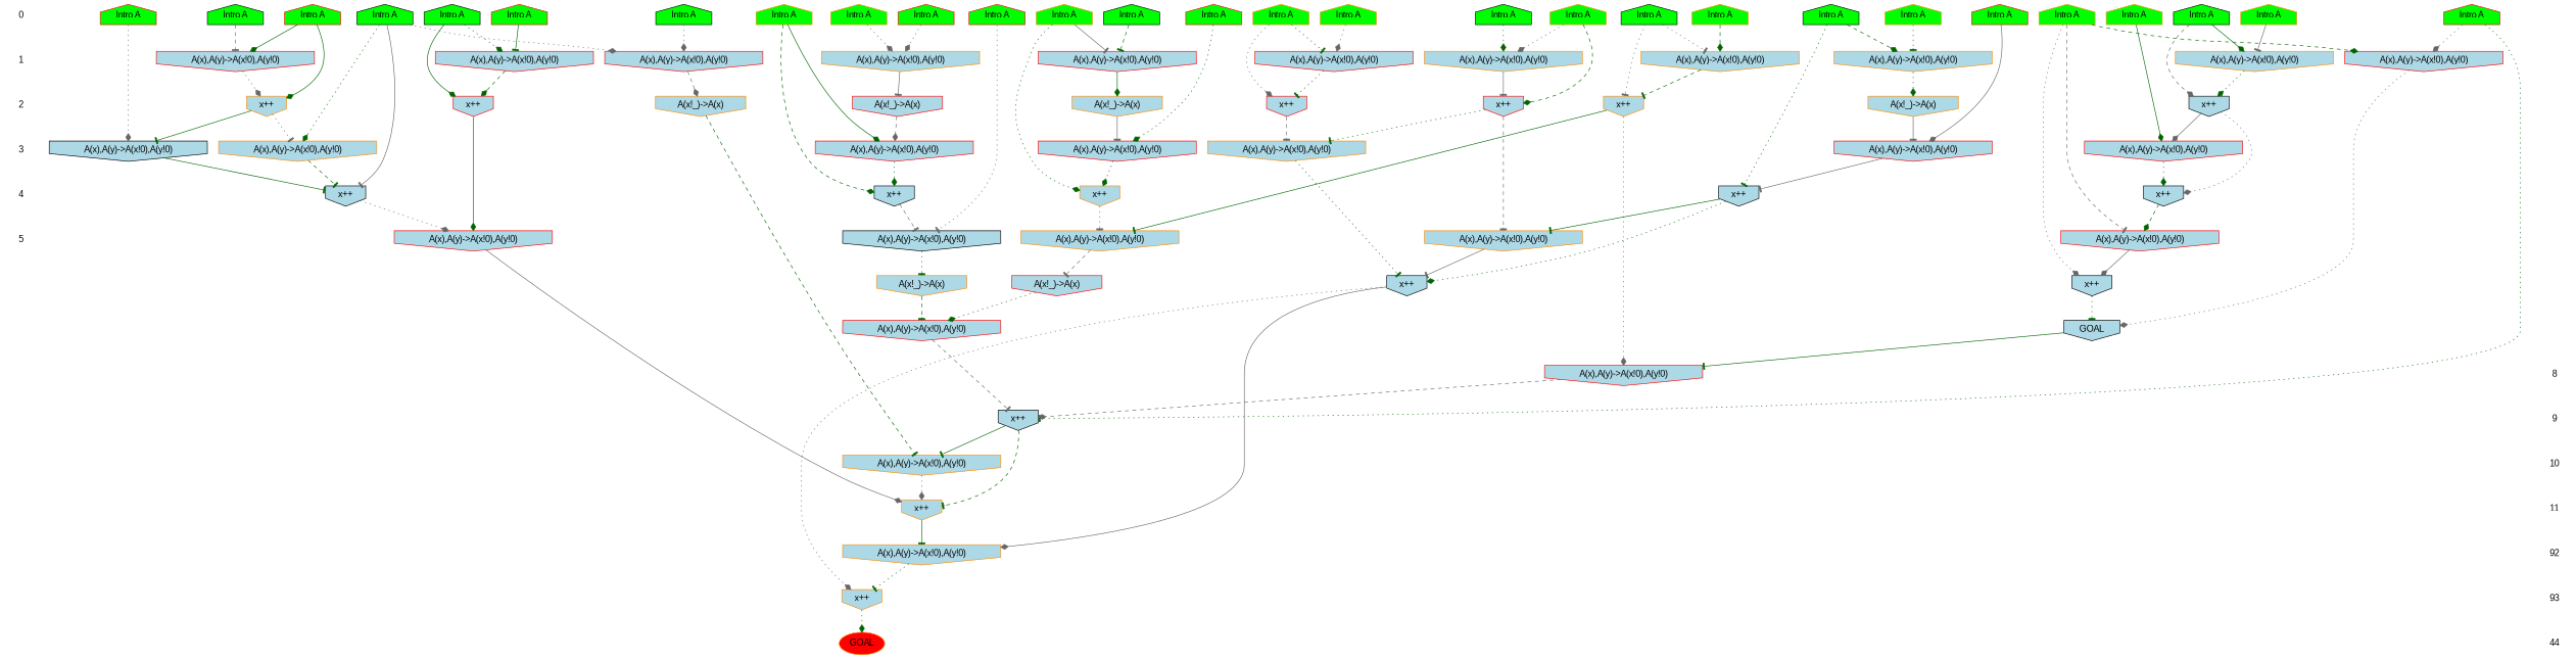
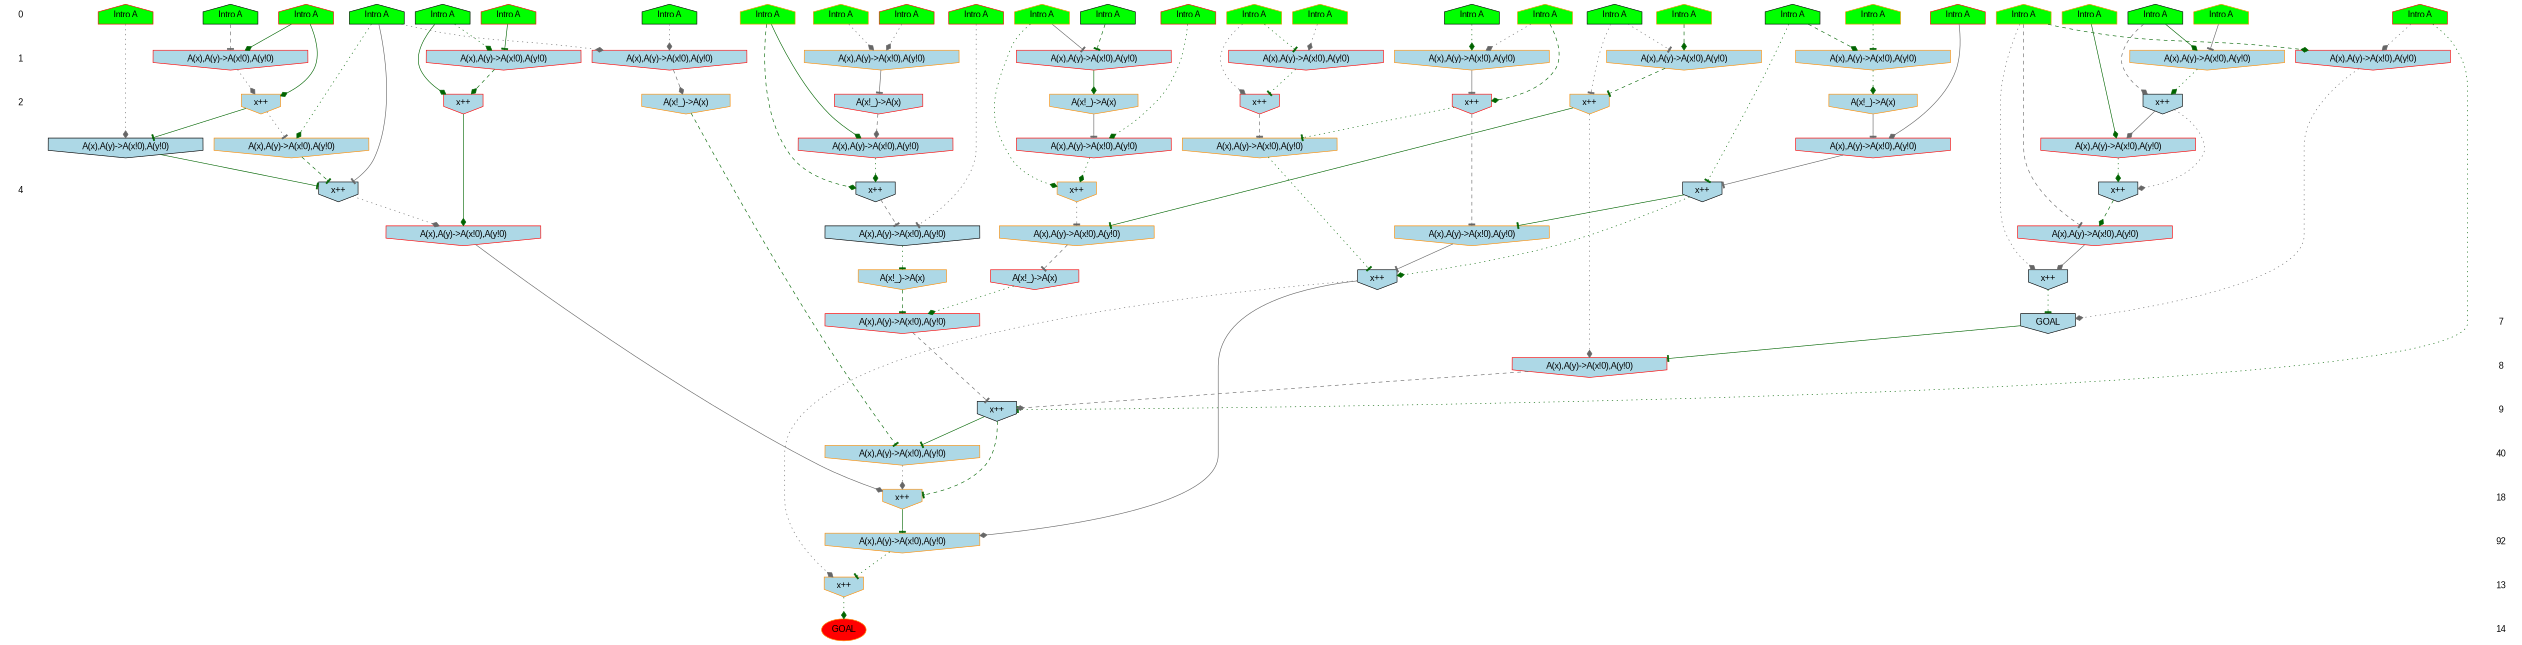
  digraph {
    fontname="Liberation Sans"
    ranksep=.5
    node [color=darkorange fontname="Liberation Sans" shape=invhouse fillcolor=lightblue style=filled]
    edge [fontname="Liberation Sans" style=dotted arrowhead=diamond color=darkgreen]
    0 [color=red shape=plaintext fillcolor="" style=""]
    n2 [fillcolor=green label="Intro A" shape=house]
    n3 [fillcolor=green label="Intro A" shape=house]
    n4 [color=black fillcolor=green label="Intro A" shape=house]
    n5 [color=red fillcolor=green label="Intro A" shape=house]
    n6 [color=black fillcolor=green label="Intro A" shape=house]
    n7 [color=black fillcolor=green label="Intro A" shape=house]
    n8 [fillcolor=green label="Intro A" shape=house]
    n9 [color=black fillcolor=green label="Intro A" shape=house]
    n10 [fillcolor=green label="Intro A" shape=house]
    n11 [fillcolor=green label="Intro A" shape=house]
    n12 [color=red fillcolor=green label="Intro A" shape=house]
    n13 [fillcolor=green label="Intro A" shape=house]
    n14 [fillcolor=green label="Intro A" shape=house]
    n15 [color=black fillcolor=green label="Intro A" shape=house]
    n16 [color=red fillcolor=green label="Intro A" shape=house]
    n17 [fillcolor=green label="Intro A" shape=house]
    n18 [color=black fillcolor=green label="Intro A" shape=house]
    n19 [color=red fillcolor=green label="Intro A" shape=house]
    n20 [fillcolor=green label="Intro A" shape=house]
    n21 [color=black fillcolor=green label="Intro A" shape=house]
    n22 [color=red fillcolor=green label="Intro A" shape=house]
    n23 [color=red fillcolor=green label="Intro A" shape=house]
    n24 [color=red fillcolor=green label="Intro A" shape=house]
    n25 [fillcolor=green label="Intro A" shape=house]
    n26 [fillcolor=green label="Intro A" shape=house]
    n27 [color=red fillcolor=green label="Intro A" shape=house]
    n28 [color=black fillcolor=green label="Intro A" shape=house]
    n29 [color=black fillcolor=green label="Intro A" shape=house]
    1 [color=red shape=plaintext fillcolor="" style=""]
    n31 [label="A(x),A(y)->A(x!0),A(y!0)"]
    n32 [color=red label="A(x),A(y)->A(x!0),A(y!0)"]
    n33 [color=red label="A(x),A(y)->A(x!0),A(y!0)"]
    n34 [label="A(x),A(y)->A(x!0),A(y!0)"]
    n35 [color=red label="A(x),A(y)->A(x!0),A(y!0)"]
    n36 [label="A(x),A(y)->A(x!0),A(y!0)"]
    n37 [color=red label="A(x),A(y)->A(x!0),A(y!0)"]
    n38 [label="A(x),A(y)->A(x!0),A(y!0)"]
    n39 [color=red label="A(x),A(y)->A(x!0),A(y!0)"]
    n40 [color=red label="A(x),A(y)->A(x!0),A(y!0)"]
    n41 [label="A(x),A(y)->A(x!0),A(y!0)"]
    2 [color=red shape=plaintext fillcolor="" style=""]
    n43 [color=red label="A(x!_)->A(x)"]
    n44 [label="x++"]
    n45 [label="A(x!_)->A(x)"]
    n46 [label="x++"]
    n47 [label="A(x!_)->A(x)"]
    n48 [color=red label="x++"]
    n49 [color=black label="x++"]
    n50 [color=red label="x++"]
    n51 [label="A(x!_)->A(x)"]
    n52 [color=red label="x++"]
-   3 [shape=plaintext fillcolor="" style=""]
    n54 [color=red label="A(x),A(y)->A(x!0),A(y!0)"]
    n55 [color=red label="A(x),A(y)->A(x!0),A(y!0)"]
    n56 [color=red label="A(x),A(y)->A(x!0),A(y!0)"]
    n57 [color=red label="A(x),A(y)->A(x!0),A(y!0)"]
    n58 [color=black label="A(x),A(y)->A(x!0),A(y!0)"]
    n59 [label="A(x),A(y)->A(x!0),A(y!0)"]
    n60 [label="A(x),A(y)->A(x!0),A(y!0)"]
    4 [color=red shape=plaintext fillcolor="" style=""]
    n62 [color=black label="x++"]
    n63 [label="x++"]
    n64 [color=black label="x++"]
    n65 [color=black label="x++"]
    n66 [color=black label="x++"]
-   5 [shape=plaintext fillcolor="" style=""]
    n68 [color=black label="A(x),A(y)->A(x!0),A(y!0)"]
    n69 [label="A(x),A(y)->A(x!0),A(y!0)"]
    n70 [color=red label="A(x),A(y)->A(x!0),A(y!0)"]
    n71 [color=red label="A(x),A(y)->A(x!0),A(y!0)"]
    n72 [label="A(x),A(y)->A(x!0),A(y!0)"]
    n73 [color=red label="A(x!_)->A(x)"]
    n74 [label="A(x!_)->A(x)"]
    n75 [color=black label="x++"]
    n76 [color=black label="x++"]
+   7 [shape=plaintext fillcolor="" style=""]
    n78 [color=black label=GOAL]
    n79 [color=red label="A(x),A(y)->A(x!0),A(y!0)"]
    8 [color=black shape=plaintext fillcolor="" style=""]
    n81 [color=red label="A(x),A(y)->A(x!0),A(y!0)"]
    9 [shape=plaintext fillcolor="" style=""]
    n83 [color=black label="x++"]
-   10 [color=black shape=plaintext fillcolor="" style=""]
+   10 [color=black shape=plaintext label=40 fillcolor="" style=""]
    n85 [label="A(x),A(y)->A(x!0),A(y!0)"]
-   11 [shape=plaintext fillcolor="" style=""]
+   11 [shape=plaintext label=18 fillcolor="" style=""]
    n87 [label="x++"]
    n88 [color=red label=92 shape=plaintext fillcolor="" style=""]
    n89 [label="A(x),A(y)->A(x!0),A(y!0)"]
-   13 [shape=plaintext label=93 fillcolor="" style=""]
+   13 [shape=plaintext fillcolor="" style=""]
    n91 [label="x++"]
-   14 [shape=plaintext label=44 fillcolor="" style=""]
+   14 [shape=plaintext fillcolor="" style=""]
    n93 [fillcolor=red label=GOAL shape=""]
    subgraph sub_1 {
      rank=same
      0
      n2
      n3
      n4
      n5
      n6
      n7
      n8
      n9
      n10
      n11
      n12
      n13
      n14
      n15
      n16
      n17
      n18
      n19
      n20
      n21
      n22
      n23
      n24
      n25
      n26
      n27
      n28
      n29
    }
    subgraph sub_2 {
      rank=same
      1
      n31
      n32
      n33
      n34
      n35
      n36
      n37
      n38
      n39
      n40
      n41
    }
    subgraph sub_3 {
      rank=same
      2
      n43
      n44
      n45
      n46
      n47
      n48
      n49
      n50
      n51
      n52
    }
    subgraph sub_4 {
      rank=same
-     3
      n54
      n55
      n56
      n57
      n58
      n59
      n60
    }
    subgraph sub_5 {
      rank=same
      4
      n62
      n63
      n64
      n65
      n66
    }
    subgraph sub_6 {
      rank=same
-     5
      n68
      n69
      n70
      n71
      n72
    }
    subgraph sub_7 {
      rank=same
      n73
      n74
      n75
      n76
    }
    subgraph sub_8 {
      rank=same
+     7
      n78
      n79
    }
    subgraph sub_9 {
      rank=same
      8
      n81
    }
    subgraph sub_10 {
      rank=same
      9
      n83
    }
    subgraph sub_11 {
      rank=same
      10
      n85
    }
    subgraph sub_12 {
      rank=same
      11
      n87
    }
    subgraph sub_13 {
      rank=same
      n88
      n89
    }
    subgraph sub_14 {
      rank=same
      13
      n91
    }
    subgraph sub_15 {
      rank=same
      14
      n93
    }
    0 -> 1 [style=invis arrowhead="" color=""]
    n2 -> n37 [style=dashed]
    n2 -> n70 [arrowhead=tee color=gray40 style=dashed]
    n2 -> n75 [color=gray40]
    n3 -> n36 [arrowhead=tee]
    n4 -> n33 [arrowhead=tee style=dashed]
    n5 -> n35 [style=solid]
    n5 -> n44 [style=solid]
    n6 -> n41
    n7 -> n40 [color=gray40]
    n8 -> n39 [arrowhead=tee]
    n8 -> n48 [color=gray40]
    n9 -> n38 [style=solid]
    n9 -> n49 [color=gray40 style=dashed]
    n10 -> n34 [style=dashed]
    n11 -> n31 [color=gray40]
    n12 -> n56 [color=gray40 style=solid]
    n13 -> n41 [color=gray40]
    n13 -> n52 [style=dashed]
    n14 -> n33 [arrowhead=tee color=gray40 style=solid]
    n14 -> n63
    n15 -> n36 [style=dashed]
    n15 -> n64 [arrowhead=tee]
    n16 -> n58 [color=gray40]
    n17 -> n57 [style=solid]
    n18 -> n32
    n18 -> n50 [style=solid]
    n19 -> n68 [arrowhead=tee color=gray40]
    n20 -> n55 [style=solid]
    n20 -> n62 [style=dashed]
    n21 -> n34 [arrowhead=tee color=gray40]
    n21 -> n46 [arrowhead=tee color=gray40]
    n22 -> n54
    n23 -> n32 [arrowhead=tee style=solid]
    n24 -> n37 [color=gray40]
    n24 -> n83 [arrowhead=tee]
    n25 -> n39 [color=gray40]
    n26 -> n38 [arrowhead=tee color=gray40 style=solid]
    n27 -> n31 [color=gray40]
    n28 -> n40 [color=gray40]
    n28 -> n59
    n28 -> n66 [arrowhead=tee color=gray40 style=solid]
    n29 -> n35 [arrowhead=tee color=gray40 style=dashed]
    1 -> 2 [style=invis arrowhead="" color=""]
    n31 -> n43 [arrowhead=tee color=gray40 style=solid]
    n32 -> n50 [style=dashed]
    n33 -> n45 [style=solid]
    n34 -> n46 [arrowhead=tee style=dashed]
    n35 -> n44 [color=gray40]
    n36 -> n47
    n37 -> n78 [color=gray40]
    n38 -> n49
    n39 -> n48 [arrowhead=tee]
    n40 -> n51 [color=gray40 style=dashed]
    n41 -> n52 [arrowhead=tee color=gray40 style=solid]
-   2 -> 3 [style=invis arrowhead="" color=""]
    n43 -> n55 [color=gray40 style=dashed]
    n44 -> n58 [arrowhead=tee style=solid]
    n44 -> n59 [arrowhead=tee color=gray40]
    n45 -> n54 [arrowhead=tee color=gray40 style=solid]
    n46 -> n69 [arrowhead=tee style=solid]
    n46 -> n81 [color=gray40]
    n47 -> n56 [arrowhead=tee color=gray40 style=solid]
    n48 -> n60 [arrowhead=tee color=gray40 style=dashed]
    n49 -> n57 [color=gray40 style=solid]
    n49 -> n65 [color=gray40]
    n50 -> n71 [style=solid]
    n51 -> n85 [arrowhead=tee style=dashed]
    n52 -> n60 [arrowhead=tee]
    n52 -> n72 [arrowhead=tee color=gray40 style=dashed]
-   3 -> 4 [style=invis arrowhead="" color=""]
    n54 -> n63
    n55 -> n62
    n56 -> n64 [arrowhead=tee color=gray40 style=solid]
    n57 -> n65
    n58 -> n66 [arrowhead=tee style=solid]
    n59 -> n66 [arrowhead=tee style=dashed]
    n60 -> n76 [arrowhead=tee]
-   4 -> 5 [style=invis arrowhead="" color=""]
    n62 -> n68 [arrowhead=tee color=gray40 style=dashed]
    n63 -> n69 [arrowhead=tee color=gray40]
    n64 -> n72 [arrowhead=tee style=solid]
    n64 -> n76
    n65 -> n70 [style=dashed]
    n66 -> n71 [color=gray40]
    n68 -> n74 [arrowhead=tee]
    n69 -> n73 [arrowhead=tee color=gray40 style=dashed]
    n70 -> n75 [color=gray40 style=solid]
    n71 -> n87 [color=gray40 style=solid]
    n72 -> n76 [arrowhead=tee color=gray40 style=solid]
    n73 -> n79
    n74 -> n79 [arrowhead=tee style=dashed]
    n75 -> n78 [arrowhead=tee]
    n76 -> n89 [color=gray40 style=solid]
    n76 -> n91 [color=gray40]
+   7 -> 8 [style=invis arrowhead="" color=""]
    n78 -> n81 [arrowhead=tee style=solid]
    n79 -> n83 [arrowhead=tee color=gray40 style=dashed]
    8 -> 9 [style=invis arrowhead="" color=""]
    n81 -> n83 [color=gray40 style=dashed]
    9 -> 10 [style=invis arrowhead="" color=""]
    n83 -> n85 [arrowhead=tee style=solid]
    n83 -> n87 [arrowhead=tee style=dashed]
    10 -> 11 [style=invis arrowhead="" color=""]
    n85 -> n87 [color=gray40]
    11 -> n88 [style=invis arrowhead="" color=""]
    n87 -> n89 [arrowhead=tee style=solid]
    n88 -> 13 [style=invis arrowhead="" color=""]
    n89 -> n91 [arrowhead=tee]
    13 -> 14 [style=invis arrowhead="" color=""]
    n91 -> n93
  }
